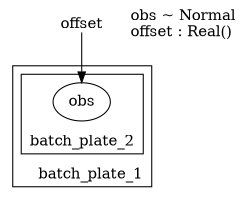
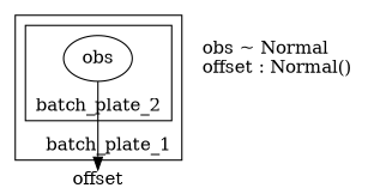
  digraph {
    node [fillcolor=white style=filled]
    n1 [label=obs shape=ellipse]
    n2 [label=offset shape=plain]
-   n3 [label="obs ~ Normal\loffset : Real()\l" shape=plaintext fillcolor="" style=""]
+   n3 [label="obs ~ Normal\loffset : Normal()\l" shape=plaintext fillcolor="" style=""]
    subgraph cluster_1 {
      label=batch_plate_1
      labeljust=r
      labelloc=b
      subgraph cluster_2 {
        label=batch_plate_2
        labeljust=r
        labelloc=b
        n1
      }
    }
-   n2 -> n1
+   n1 -> n2
  }
